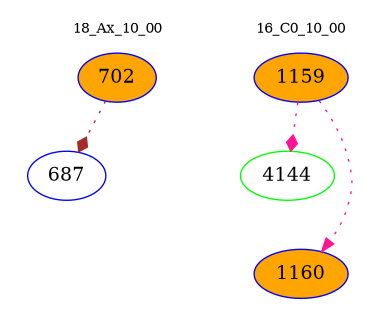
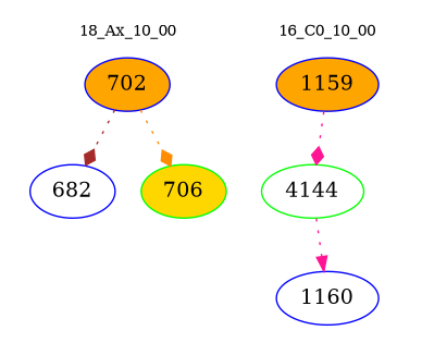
  digraph {
    node [color=blue fillcolor=white style=filled]
    edge [arrowhead=diamond color=deeppink style=dotted]
    n1 [fillcolor=orange label=702]
-   n2 [label=687]
+   n2 [label=682]
+   n3 [color=green fillcolor=gold label=706]
    n4 [fillcolor=orange label=1159]
    n5 [color=green label=4144]
-   n6 [fillcolor=orange label=1160]
+   n6 [label=1160]
    subgraph cluster_1 {
      color=white
      fontsize=10
      label="18_Ax_10_00"
      n1
      n2
+     n3
    }
    subgraph cluster_2 {
      color=white
      fontsize=10
      label="16_C0_10_00"
      n4
      n5
      n6
    }
    n1 -> n2 [color=brown]
+   n1 -> n3 [color=darkorange]
    n4 -> n5
-   n4 -> n6 [arrowhead=normal]
+   n5 -> n6 [arrowhead=normal]
  }
